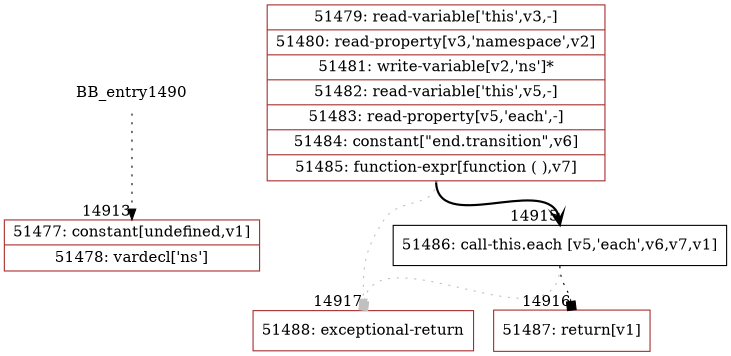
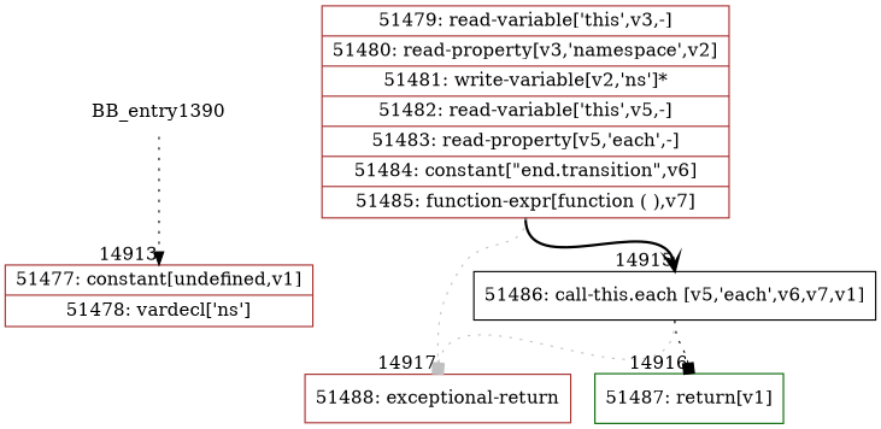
  digraph {
    rankdir=TD
    node [color=brown shape=record]
    edge [arrowhead=normal headport=n style=dotted tailport=s]
-   BB_entry1390 [color=darkgreen shape=none label=BB_entry1490]
+   BB_entry1390 [color=darkgreen shape=none]
    n2 [label="{51477: constant[undefined,v1]|51478: vardecl['ns']}"]
    n3 [label="{51479: read-variable['this',v3,-]|51480: read-property[v3,'namespace',v2]|51481: write-variable[v2,'ns']*|51482: read-variable['this',v5,-]|51483: read-property[v5,'each',-]|51484: constant[\"end.transition\",v6]|51485: function-expr[function ( ),v7]}"]
    n4 [color=black label="{51486: call-this.each [v5,'each',v6,v7,v1]}"]
    n5 [label="{51488: exceptional-return}"]
-   n6 [label="{51487: return[v1]}"]
+   n6 [color=darkgreen label="{51487: return[v1]}"]
    BB_entry1390 -> n2 [headlabel="    14913"]
    n3 -> n4 [arrowhead=vee headlabel="      14915" style=bold]
-   n3 -> n5 [color=gray headlabel="      14917"]
+   n3 -> n5 [arrowhead=box color=gray headlabel="      14917"]
    n4 -> n5 [arrowhead=box color=gray]
    n4 -> n6 [arrowhead=box headlabel="      14916"]
  }
